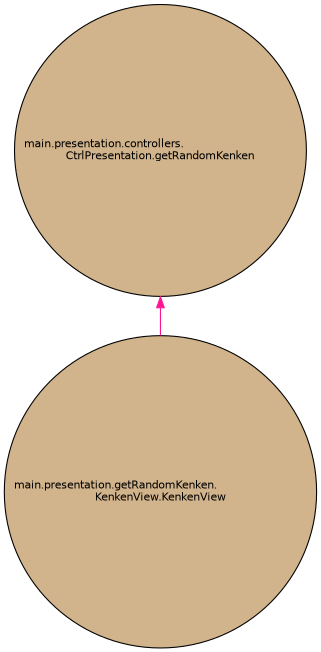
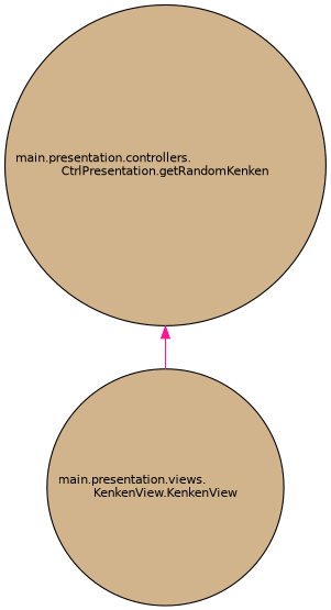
  digraph {
    rankdir=TB
    fontname="DejaVu Sans"
    node [color=black fillcolor=tan fontname="DejaVu Sans" fontsize=10 shape=circle style=filled]
    n1 [fontcolor=black height=0.2 label="main.presentation.controllers.\lCtrlPresentation.getRandomKenken" width=0.4]
-   n2 [height=0.2 label="main.presentation.getRandomKenken.\lKenkenView.KenkenView" width=0.4]
+   n2 [height=0.2 label="main.presentation.views.\lKenkenView.KenkenView" width=0.4]
    n1 -> n2 [color=deeppink dir=back fontname="DejaVu Sans" fontsize=10 labelfontname=Helvetica labelfontsize=10 style=solid]
  }
